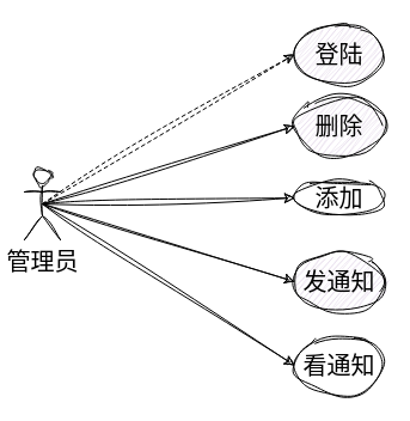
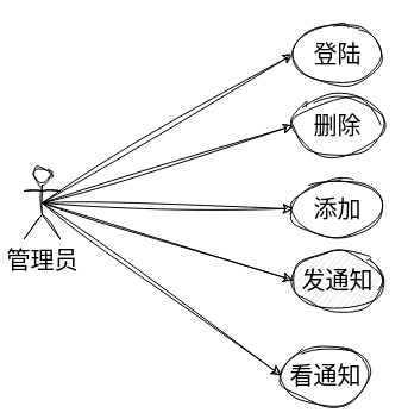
  <mxCell id="0" />
  <mxCell id="1" parent="0" />
- <mxCell id="2" style="rounded=0;sketch=1;hachureGap=4;jiggle=2;curveFitting=1;orthogonalLoop=1;jettySize=auto;html=1;exitX=0.5;exitY=0.5;exitDx=0;exitDy=0;exitPerimeter=0;entryX=0;entryY=0.5;entryDx=0;entryDy=0;fontFamily=Architects Daughter;fontSource=https%3A%2F%2Ffonts.googleapis.com%2Fcss%3Ffamily%3DArchitects%2BDaughter;fontSize=16;dashed=1;" parent="1" source="7" target="8" edge="1"><mxGeometry relative="1" as="geometry" /></mxCell>
+ <mxCell id="2" style="rounded=0;sketch=1;hachureGap=4;jiggle=2;curveFitting=1;orthogonalLoop=1;jettySize=auto;html=1;exitX=0.5;exitY=0.5;exitDx=0;exitDy=0;exitPerimeter=0;entryX=0;entryY=0.5;entryDx=0;entryDy=0;fontFamily=Architects Daughter;fontSource=https%3A%2F%2Ffonts.googleapis.com%2Fcss%3Ffamily%3DArchitects%2BDaughter;fontSize=16;" parent="1" source="7" target="8" edge="1"><mxGeometry relative="1" as="geometry" /></mxCell>
  <mxCell id="3" style="edgeStyle=none;shape=connector;rounded=0;sketch=1;hachureGap=4;jiggle=2;curveFitting=1;orthogonalLoop=1;jettySize=auto;html=1;exitX=0.5;exitY=0.5;exitDx=0;exitDy=0;exitPerimeter=0;entryX=0;entryY=0.5;entryDx=0;entryDy=0;labelBackgroundColor=default;strokeColor=default;align=center;verticalAlign=middle;fontFamily=Architects Daughter;fontSource=https%3A%2F%2Ffonts.googleapis.com%2Fcss%3Ffamily%3DArchitects%2BDaughter;fontSize=16;fontColor=default;endArrow=classic;" parent="1" source="7" target="9" edge="1"><mxGeometry relative="1" as="geometry" /></mxCell>
  <mxCell id="4" style="edgeStyle=none;shape=connector;rounded=0;sketch=1;hachureGap=4;jiggle=2;curveFitting=1;orthogonalLoop=1;jettySize=auto;html=1;exitX=0.5;exitY=0.5;exitDx=0;exitDy=0;exitPerimeter=0;entryX=0;entryY=0.5;entryDx=0;entryDy=0;labelBackgroundColor=default;strokeColor=default;align=center;verticalAlign=middle;fontFamily=Architects Daughter;fontSource=https%3A%2F%2Ffonts.googleapis.com%2Fcss%3Ffamily%3DArchitects%2BDaughter;fontSize=16;fontColor=default;endArrow=classic;" parent="1" source="7" target="10" edge="1"><mxGeometry relative="1" as="geometry" /></mxCell>
  <mxCell id="5" style="edgeStyle=none;shape=connector;rounded=0;sketch=1;hachureGap=4;jiggle=2;curveFitting=1;orthogonalLoop=1;jettySize=auto;html=1;exitX=0.5;exitY=0.5;exitDx=0;exitDy=0;exitPerimeter=0;entryX=0;entryY=0.5;entryDx=0;entryDy=0;labelBackgroundColor=default;strokeColor=default;align=center;verticalAlign=middle;fontFamily=Architects Daughter;fontSource=https%3A%2F%2Ffonts.googleapis.com%2Fcss%3Ffamily%3DArchitects%2BDaughter;fontSize=16;fontColor=default;endArrow=classic;" parent="1" source="7" target="11" edge="1"><mxGeometry relative="1" as="geometry" /></mxCell>
  <mxCell id="6" style="edgeStyle=none;shape=connector;rounded=0;sketch=1;hachureGap=4;jiggle=2;curveFitting=1;orthogonalLoop=1;jettySize=auto;html=1;exitX=0.5;exitY=0.5;exitDx=0;exitDy=0;exitPerimeter=0;entryX=0;entryY=0.5;entryDx=0;entryDy=0;labelBackgroundColor=default;strokeColor=default;align=center;verticalAlign=middle;fontFamily=Architects Daughter;fontSource=https%3A%2F%2Ffonts.googleapis.com%2Fcss%3Ffamily%3DArchitects%2BDaughter;fontSize=16;fontColor=default;endArrow=classic;" parent="1" source="7" target="12" edge="1"><mxGeometry relative="1" as="geometry" /></mxCell>
  <mxCell id="7" value="管理员" style="shape=umlActor;verticalLabelPosition=bottom;verticalAlign=top;html=1;outlineConnect=0;sketch=1;hachureGap=4;jiggle=2;curveFitting=1;fontFamily=Architects Daughter;fontSource=https%3A%2F%2Ffonts.googleapis.com%2Fcss%3Ffamily%3DArchitects%2BDaughter;fontSize=20;" parent="1" vertex="1"><mxGeometry x="20" y="140" width="30" height="60" as="geometry" /></mxCell>
- <mxCell id="8" value="登陆" style="ellipse;whiteSpace=wrap;html=1;sketch=1;hachureGap=4;jiggle=2;curveFitting=1;fontFamily=Architects Daughter;fontSource=https%3A%2F%2Ffonts.googleapis.com%2Fcss%3Ffamily%3DArchitects%2BDaughter;fontSize=20;fillColor=#e1d5e7;" parent="1" vertex="1"><mxGeometry x="246" y="20" width="75" height="50" as="geometry" /></mxCell>
- <mxCell id="9" value="删除" style="ellipse;whiteSpace=wrap;html=1;sketch=1;hachureGap=4;jiggle=2;curveFitting=1;fontFamily=Architects Daughter;fontSource=https%3A%2F%2Ffonts.googleapis.com%2Fcss%3Ffamily%3DArchitects%2BDaughter;fontSize=20;fillColor=#e1d5e7;" parent="1" vertex="1"><mxGeometry x="246" y="80" width="75" height="50" as="geometry" /></mxCell>
- <mxCell id="10" value="添加" style="ellipse;whiteSpace=wrap;html=1;sketch=1;hachureGap=4;jiggle=2;curveFitting=1;fontFamily=Architects Daughter;fontSource=https%3A%2F%2Ffonts.googleapis.com%2Fcss%3Ffamily%3DArchitects%2BDaughter;fontSize=20;" parent="1" vertex="1"><mxGeometry x="246" y="150" width="75" height="30" as="geometry" /></mxCell>
+ <mxCell id="8" value="登陆" style="ellipse;whiteSpace=wrap;html=1;sketch=1;hachureGap=4;jiggle=2;curveFitting=1;fontFamily=Architects Daughter;fontSource=https%3A%2F%2Ffonts.googleapis.com%2Fcss%3Ffamily%3DArchitects%2BDaughter;fontSize=20;" parent="1" vertex="1"><mxGeometry x="246" y="20" width="75" height="50" as="geometry" /></mxCell>
+ <mxCell id="9" value="删除" style="ellipse;whiteSpace=wrap;html=1;sketch=1;hachureGap=4;jiggle=2;curveFitting=1;fontFamily=Architects Daughter;fontSource=https%3A%2F%2Ffonts.googleapis.com%2Fcss%3Ffamily%3DArchitects%2BDaughter;fontSize=20;" parent="1" vertex="1"><mxGeometry x="246" y="80" width="75" height="50" as="geometry" /></mxCell>
+ <mxCell id="10" value="添加" style="ellipse;whiteSpace=wrap;html=1;sketch=1;hachureGap=4;jiggle=2;curveFitting=1;fontFamily=Architects Daughter;fontSource=https%3A%2F%2Ffonts.googleapis.com%2Fcss%3Ffamily%3DArchitects%2BDaughter;fontSize=20;" parent="1" vertex="1"><mxGeometry x="246" y="150" width="75" height="50" as="geometry" /></mxCell>
  <mxCell id="11" value="发通知" style="ellipse;whiteSpace=wrap;html=1;sketch=1;hachureGap=4;jiggle=2;curveFitting=1;fontFamily=Architects Daughter;fontSource=https%3A%2F%2Ffonts.googleapis.com%2Fcss%3Ffamily%3DArchitects%2BDaughter;fontSize=20;fillColor=#e1d5e7;" parent="1" vertex="1"><mxGeometry x="246" y="210" width="75" height="50" as="geometry" /></mxCell>
- <mxCell id="12" value="看通知" style="ellipse;whiteSpace=wrap;html=1;sketch=1;hachureGap=4;jiggle=2;curveFitting=1;fontFamily=Architects Daughter;fontSource=https%3A%2F%2Ffonts.googleapis.com%2Fcss%3Ffamily%3DArchitects%2BDaughter;fontSize=20;" parent="1" vertex="1"><mxGeometry x="246" y="280" width="75" height="50" as="geometry" /></mxCell>
+ <mxCell id="12" value="看通知" style="ellipse;whiteSpace=wrap;html=1;sketch=1;hachureGap=4;jiggle=2;curveFitting=1;fontFamily=Architects Daughter;fontSource=https%3A%2F%2Ffonts.googleapis.com%2Fcss%3Ffamily%3DArchitects%2BDaughter;fontSize=20;" parent="1" vertex="1"><mxGeometry x="236" y="290" width="75" height="50" as="geometry" /></mxCell>
